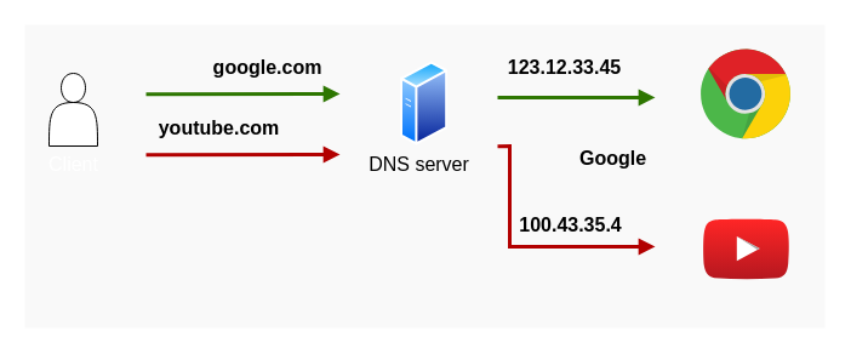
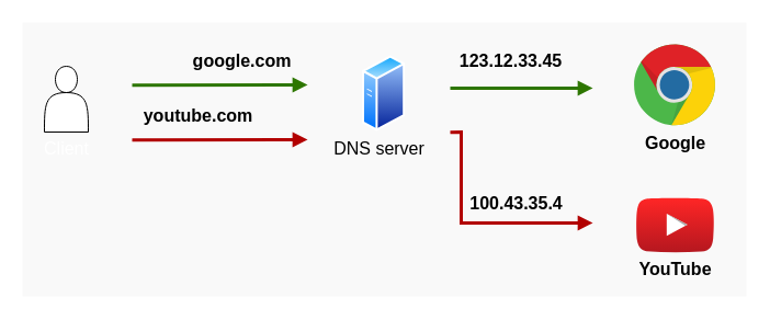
  <mxCell id="0" />
  <mxCell id="1" parent="0" />
  <mxCell id="2" value="" style="rounded=0;whiteSpace=wrap;html=1;fillColor=#F9F9F9;fontColor=#000000;strokeColor=none;strokeWidth=3;glass=0;" vertex="1" parent="1"><mxGeometry x="20" y="20" width="660" height="250" as="geometry" /></mxCell>
  <mxCell id="3" value="" style="dashed=0;outlineConnect=0;html=1;align=center;labelPosition=center;verticalLabelPosition=bottom;verticalAlign=top;shape=mxgraph.weblogos.chrome" parent="1" vertex="1"><mxGeometry x="577.6" y="40" width="74.8" height="75.4" as="geometry" /></mxCell>
  <mxCell id="4" value="" style="dashed=0;outlineConnect=0;html=1;align=center;labelPosition=center;verticalLabelPosition=bottom;verticalAlign=top;shape=mxgraph.weblogos.youtube_2;fillColor=#FF2626;gradientColor=#B5171F" parent="1" vertex="1"><mxGeometry x="579.41" y="180" width="71.17" height="50" as="geometry" /></mxCell>
  <mxCell id="5" value="" style="shape=actor;whiteSpace=wrap;html=1;glass=0;fontSize=16;" parent="1" vertex="1"><mxGeometry x="40" y="60" width="40" height="60" as="geometry" /></mxCell>
  <mxCell id="6" value="google.com" style="text;html=1;align=center;verticalAlign=middle;resizable=0;points=[];autosize=1;strokeColor=none;fillColor=none;glass=0;fontSize=16;fontStyle=1;fontColor=#000000;" parent="1" vertex="1"><mxGeometry x="165" y="40" width="110" height="30" as="geometry" /></mxCell>
  <mxCell id="7" value="" style="aspect=fixed;perimeter=ellipsePerimeter;html=1;align=center;shadow=0;dashed=0;spacingTop=3;image;image=img/lib/active_directory/generic_server.svg;glass=0;fontSize=16;" parent="1" vertex="1"><mxGeometry x="330" y="50" width="39.2" height="70" as="geometry" /></mxCell>
  <mxCell id="8" value="DNS server" style="text;html=1;align=center;verticalAlign=middle;resizable=0;points=[];autosize=1;strokeColor=none;fillColor=none;glass=0;fontSize=16;fontColor=#000000;" parent="1" vertex="1"><mxGeometry x="290" y="120" width="110" height="30" as="geometry" /></mxCell>
  <mxCell id="9" value="Client" style="text;html=1;align=center;verticalAlign=middle;resizable=0;points=[];autosize=1;strokeColor=none;fillColor=none;glass=0;fontSize=16;fontColor=#FFFFFF;" parent="1" vertex="1"><mxGeometry x="30" y="120" width="60" height="30" as="geometry" /></mxCell>
  <mxCell id="10" value="" style="endArrow=block;html=1;fontSize=16;strokeWidth=3;endFill=1;fillColor=#60a917;strokeColor=#2D7600;" parent="1" edge="1"><mxGeometry width="50" height="50" relative="1" as="geometry"><mxPoint x="120" y="77.2" as="sourcePoint" /><mxPoint x="280" y="77" as="targetPoint" /></mxGeometry></mxCell>
  <mxCell id="11" value="" style="endArrow=block;html=1;fontSize=16;strokeWidth=3;endFill=1;fillColor=#e51400;strokeColor=#B20000;" parent="1" edge="1"><mxGeometry width="50" height="50" relative="1" as="geometry"><mxPoint x="120" y="127.2" as="sourcePoint" /><mxPoint x="280" y="127" as="targetPoint" /></mxGeometry></mxCell>
  <mxCell id="12" value="youtube.com" style="text;html=1;align=center;verticalAlign=middle;resizable=0;points=[];autosize=1;strokeColor=none;fillColor=none;glass=0;fontSize=16;fontStyle=1;fontColor=#000000;" parent="1" vertex="1"><mxGeometry x="120" y="90" width="120" height="30" as="geometry" /></mxCell>
  <mxCell id="13" value="" style="endArrow=block;html=1;fontSize=16;strokeWidth=3;endFill=1;fillColor=#60a917;strokeColor=#2D7600;" parent="1" edge="1"><mxGeometry width="50" height="50" relative="1" as="geometry"><mxPoint x="410" y="80" as="sourcePoint" /><mxPoint x="540" y="80" as="targetPoint" /></mxGeometry></mxCell>
  <mxCell id="14" value="" style="endArrow=block;html=1;fontSize=16;strokeWidth=3;endFill=1;fillColor=#e51400;strokeColor=#B20000;rounded=0;" parent="1" edge="1"><mxGeometry width="50" height="50" relative="1" as="geometry"><mxPoint x="410" y="120.2" as="sourcePoint" /><mxPoint x="540" y="203" as="targetPoint" /><Array as="points"><mxPoint x="420" y="120" /><mxPoint x="420" y="203" /></Array></mxGeometry></mxCell>
  <mxCell id="15" value="100.43.35.4" style="text;html=1;align=center;verticalAlign=middle;resizable=0;points=[];autosize=1;strokeColor=none;fillColor=none;glass=0;fontSize=16;fontStyle=1;fontColor=#000000;" vertex="1" parent="1"><mxGeometry x="415" y="170" width="110" height="30" as="geometry" /></mxCell>
  <mxCell id="16" value="123.12.33.45" style="text;html=1;align=center;verticalAlign=middle;resizable=0;points=[];autosize=1;strokeColor=none;fillColor=none;glass=0;fontSize=16;fontStyle=1;fontColor=#000000;" vertex="1" parent="1"><mxGeometry x="405" y="40" width="120" height="30" as="geometry" /></mxCell>
- <mxCell id="17" value="Google" style="text;html=1;align=center;verticalAlign=middle;resizable=0;points=[];autosize=1;strokeColor=none;fillColor=none;glass=0;fontSize=16;fontStyle=1;fontColor=#000000;" vertex="1" parent="1"><mxGeometry x="465" y="115.4" width="80" height="30" as="geometry" /></mxCell>
+ <mxCell id="17" value="Google" style="text;html=1;align=center;verticalAlign=middle;resizable=0;points=[];autosize=1;strokeColor=none;fillColor=none;glass=0;fontSize=16;fontStyle=1;fontColor=#000000;" vertex="1" parent="1"><mxGeometry x="575" y="115.4" width="80" height="30" as="geometry" /></mxCell>
+ <mxCell id="18" value="YouTube" style="text;html=1;align=center;verticalAlign=middle;resizable=0;points=[];autosize=1;strokeColor=none;fillColor=none;glass=0;fontSize=16;fontStyle=1;fontColor=#000000;" vertex="1" parent="1"><mxGeometry x="569.99" y="230" width="90" height="30" as="geometry" /></mxCell>
